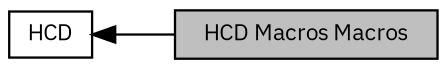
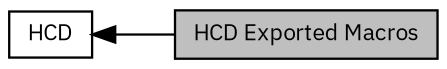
  digraph {
    rankdir=LR
    fontname="IBM Plex Sans"
    node [color=black fontname="IBM Plex Sans" fontsize=10 shape=record style=filled]
    n1 [fillcolor=white height=0.2 label=HCD width=0.4]
-   n2 [fillcolor=grey75 fontcolor=black height=0.2 label="HCD Macros Macros" width=0.4]
+   n2 [fillcolor=grey75 fontcolor=black height=0.2 label="HCD Exported Macros" width=0.4]
    n1 -> n2 [dir=back fontname="IBM Plex Sans" fontsize=10 labelfontname=Helvetica labelfontsize=10 shape=plaintext style=solid]
  }
